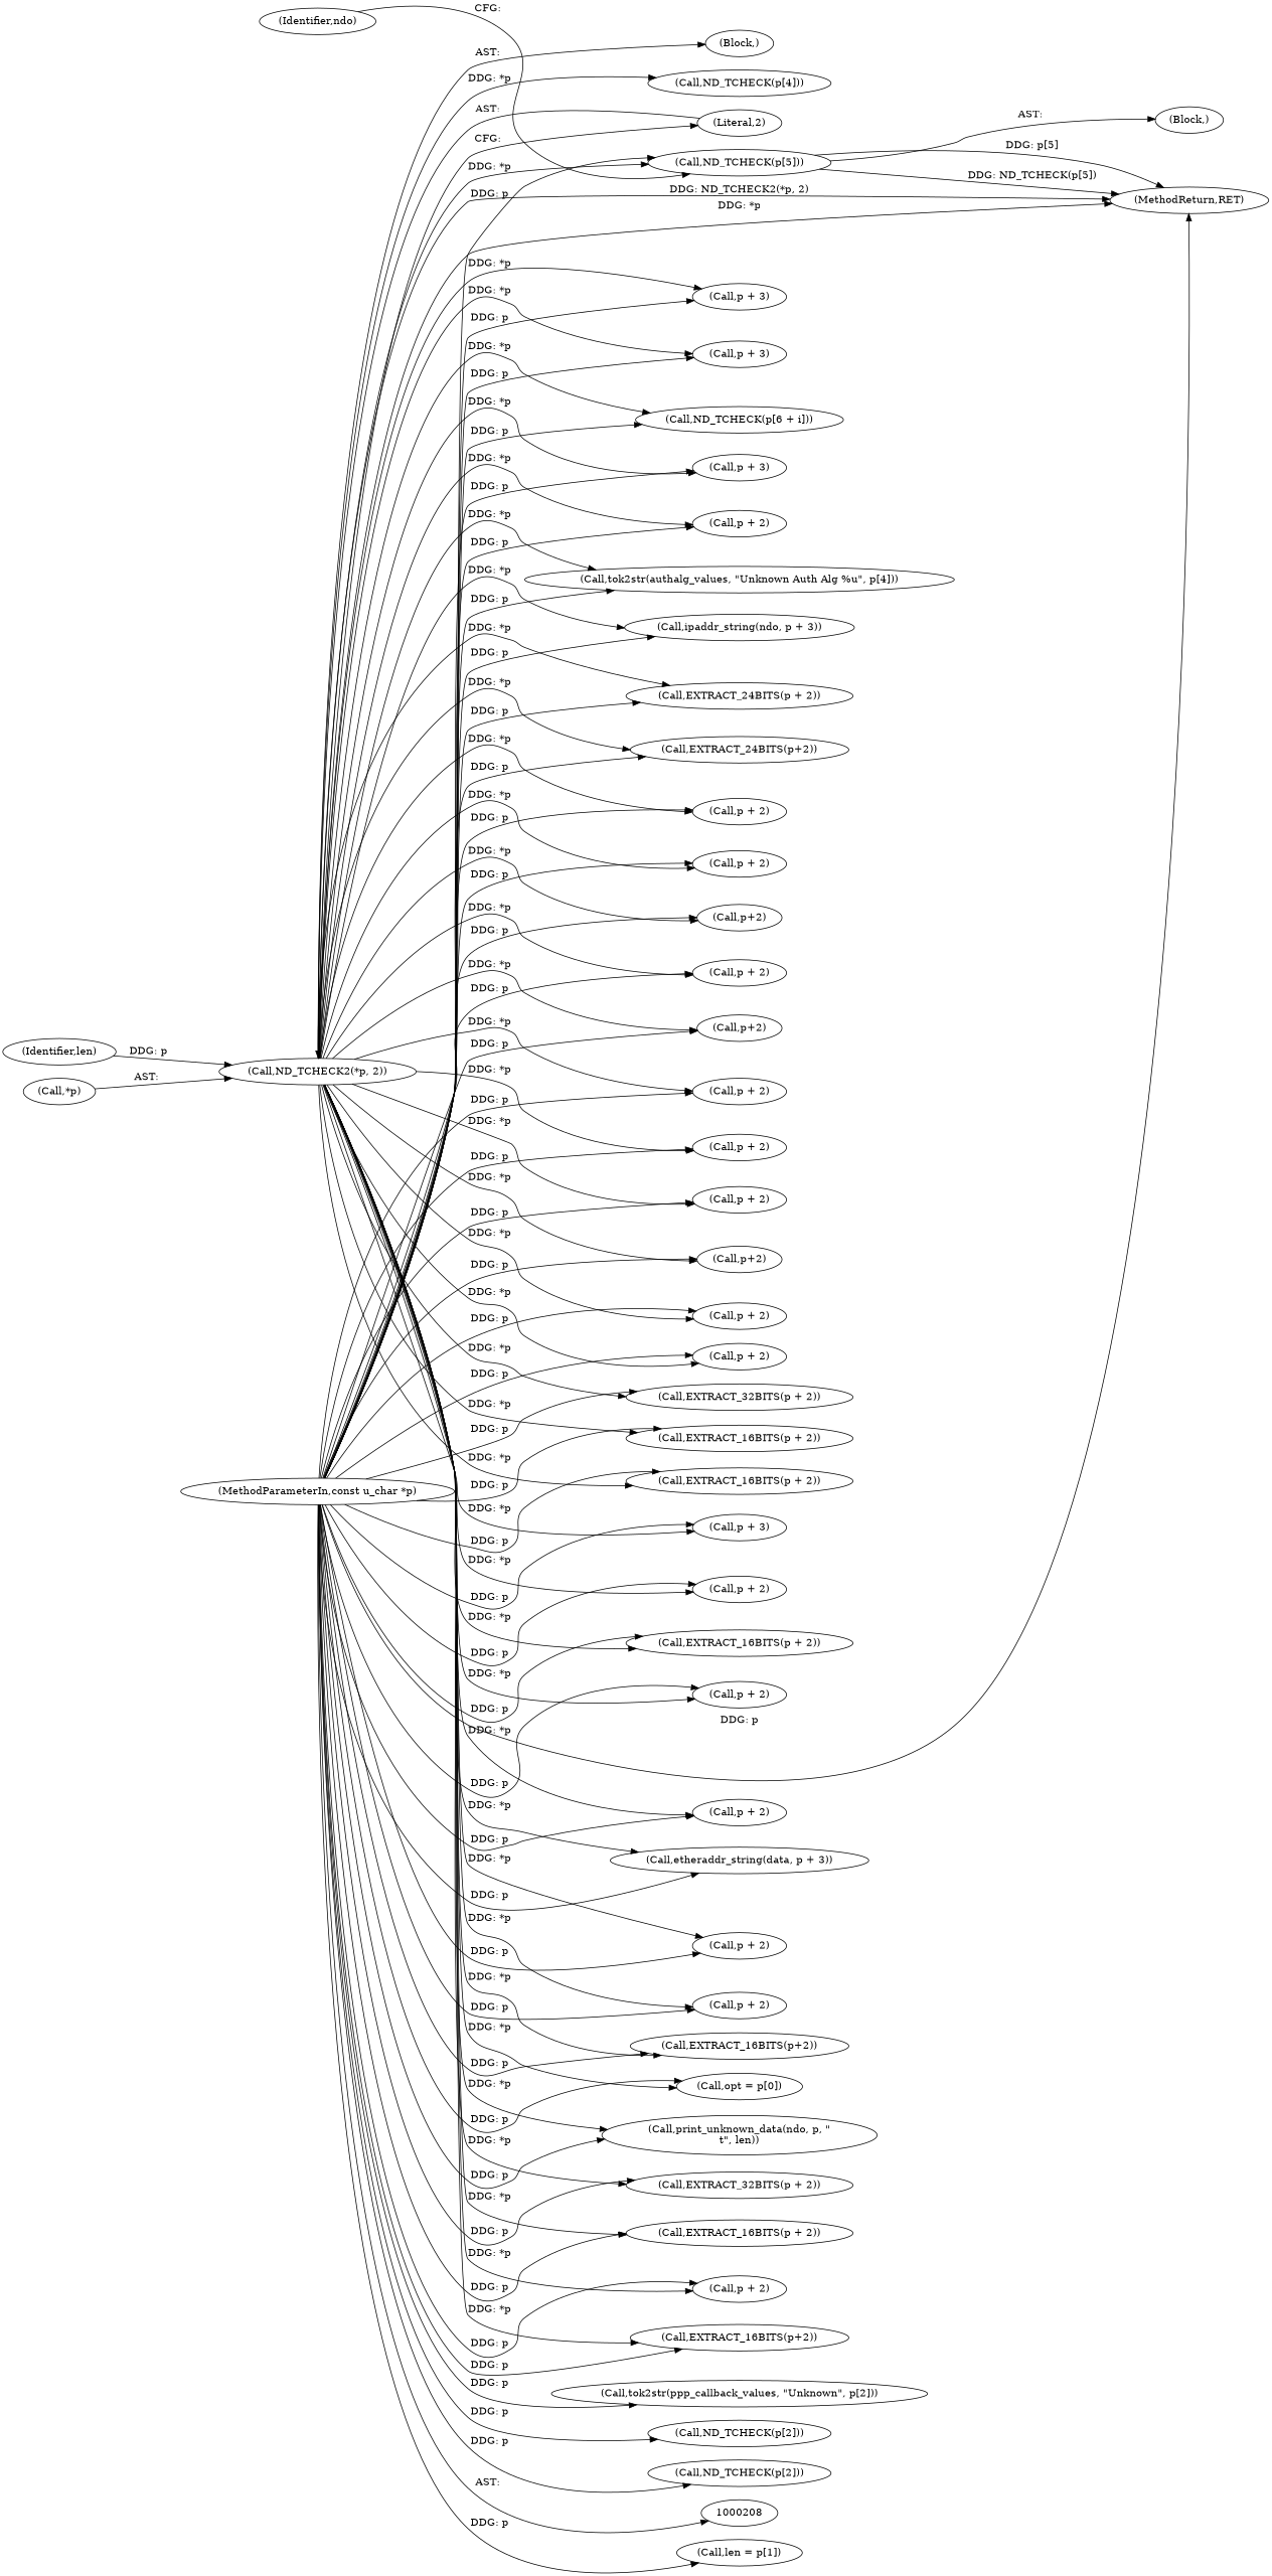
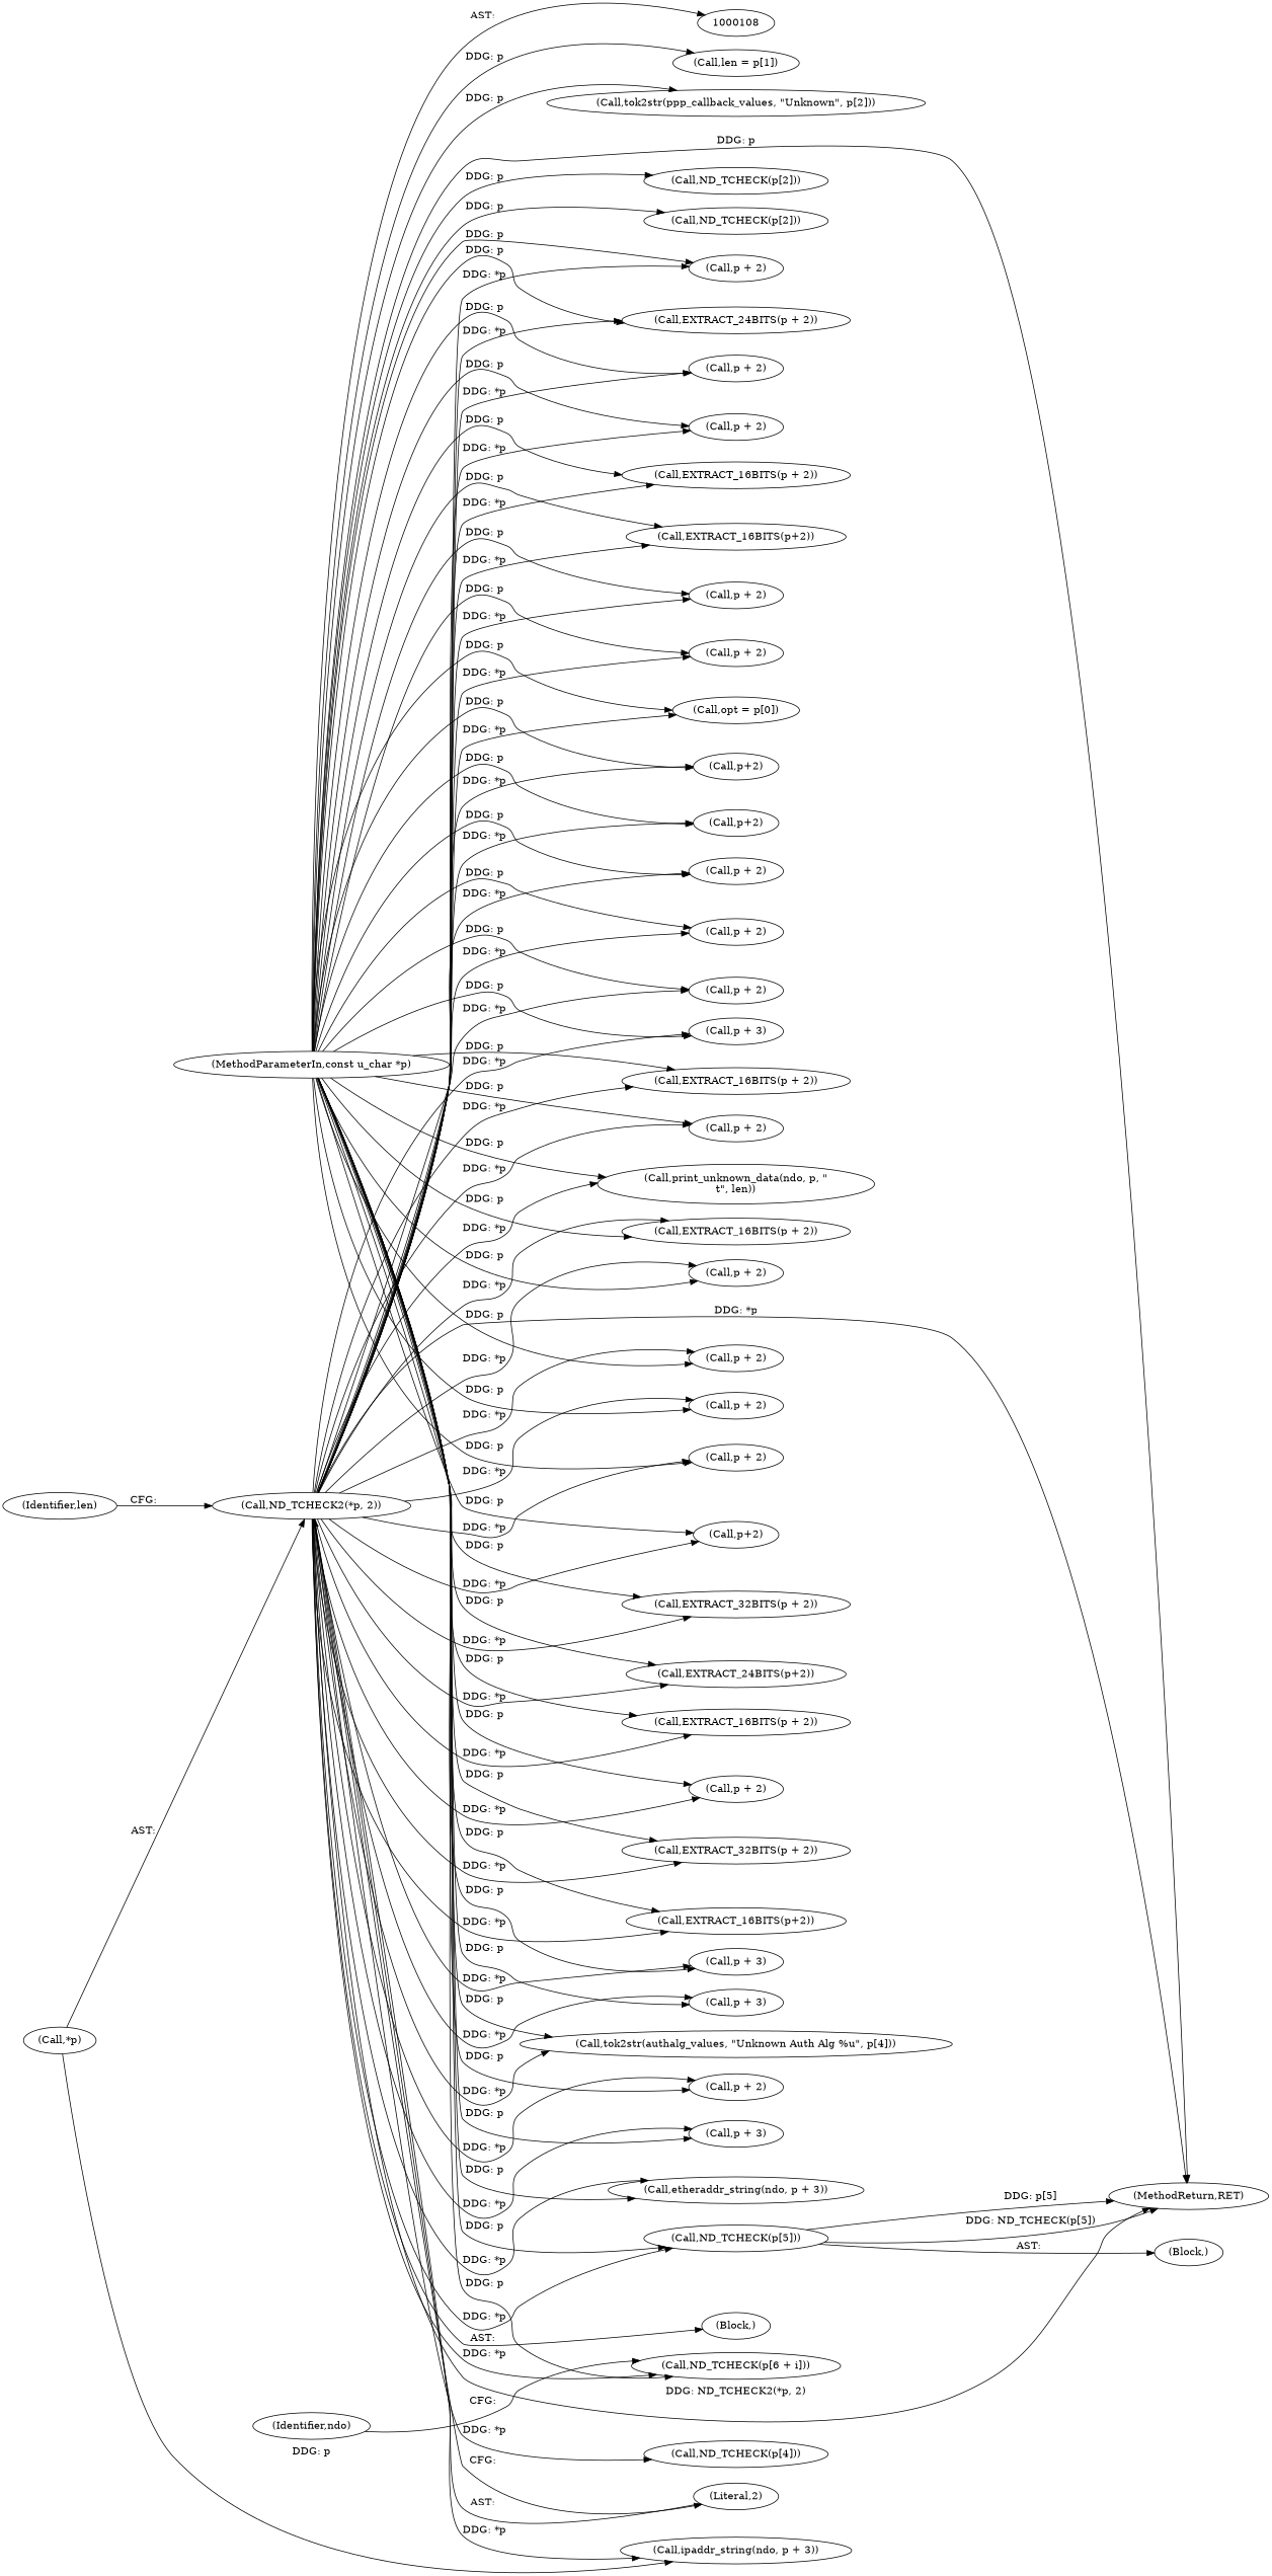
  digraph {
    rankdir=LR
    n1 [label="(Call,ND_TCHECK(p[5]))"]
    n2 [label="(MethodReturn,RET)"]
    n3 [label="(Block,)"]
    n4 [label="(MethodParameterIn,const u_char *p)"]
    n5 [label="(Call,ND_TCHECK(p[6 + i]))"]
    n6 [label="(Call,p + 2)"]
    n7 [label="(Call,EXTRACT_24BITS(p + 2))"]
    n8 [label="(Call,p + 2)"]
    n9 [label="(Call,len = p[1])"]
    n10 [label="(Call,p + 2)"]
    n11 [label="(Call,EXTRACT_16BITS(p + 2))"]
    n12 [label="(Call,EXTRACT_16BITS(p+2))"]
    n13 [label="(Call,p + 2)"]
    n14 [label="(Call,p + 2)"]
    n15 [label="(Call,opt = p[0])"]
    n16 [label="(Call,p+2)"]
    n17 [label="(Call,p+2)"]
    n18 [label="(Call,p + 2)"]
    n19 [label="(Call,p + 2)"]
    n20 [label="(Call,p + 2)"]
    n21 [label="(Call,EXTRACT_16BITS(p + 2))"]
    n22 [label="(Call,tok2str(ppp_callback_values, \"Unknown\", p[2]))"]
    n23 [label="(Call,print_unknown_data(ndo, p, \"\n\t\", len))"]
    n24 [label="(Call,EXTRACT_16BITS(p + 2))"]
    n25 [label="(Call,p + 2)"]
    n26 [label="(Call,p + 2)"]
    n27 [label="(Call,ND_TCHECK(p[2]))"]
    n28 [label="(Call,ND_TCHECK(p[2]))"]
    n29 [label="(Call,p + 2)"]
    n30 [label="(Call,ipaddr_string(ndo, p + 3))"]
    n31 [label="(Call,p + 2)"]
    n32 [label="(Call,p+2)"]
    n33 [label="(Call,EXTRACT_32BITS(p + 2))"]
    n34 [label="(Call,EXTRACT_24BITS(p+2))"]
    n35 [label="(Call,EXTRACT_16BITS(p + 2))"]
    n36 [label="(Call,p + 2)"]
    n37 [label="(Call,EXTRACT_32BITS(p + 2))"]
    n38 [label="(Call,EXTRACT_16BITS(p+2))"]
    n39 [label="(Call,p + 3)"]
    n40 [label="(Call,p + 3)"]
    n41 [label="(Call,tok2str(authalg_values, \"Unknown Auth Alg %u\", p[4]))"]
    n42 [label="(Call,p + 2)"]
    n43 [label="(Call,p + 3)"]
-   n44 [label="(Call,etheraddr_string(data, p + 3))"]
+   n44 [label="(Call,etheraddr_string(ndo, p + 3))"]
    n45 [label="(Call,p + 3)"]
    n46 [label="(Call,p + 2)"]
-   1000108 [label=1000208]
+   1000108
    n48 [label="(Call,ND_TCHECK(p[4]))"]
    n49 [label="(Call,ND_TCHECK2(*p, 2))"]
    n50 [label="(Literal,2)"]
    n51 [label="(Block,)"]
    n52 [label="(Identifier,ndo)"]
    n53 [label="(Identifier,len)"]
    n54 [label="(Call,*p)"]
    n1 -> n2 [label="DDG: p[5]"]
    n1 -> n2 [label="DDG: ND_TCHECK(p[5])"]
    n1 -> n3 [label="AST: "]
    n4 -> n1 [label="DDG: p"]
    n4 -> n2 [label="DDG: p"]
    n4 -> n5 [label="DDG: p"]
    n4 -> n6 [label="DDG: p"]
    n4 -> n7 [label="DDG: p"]
    n4 -> n8 [label="DDG: p"]
    n4 -> n9 [label="DDG: p"]
    n4 -> n10 [label="DDG: p"]
    n4 -> n11 [label="DDG: p"]
    n4 -> n12 [label="DDG: p"]
    n4 -> n13 [label="DDG: p"]
    n4 -> n14 [label="DDG: p"]
    n4 -> n15 [label="DDG: p"]
    n4 -> n16 [label="DDG: p"]
    n4 -> n17 [label="DDG: p"]
    n4 -> n18 [label="DDG: p"]
    n4 -> n19 [label="DDG: p"]
    n4 -> n20 [label="DDG: p"]
    n4 -> n21 [label="DDG: p"]
    n4 -> n22 [label="DDG: p"]
    n4 -> n23 [label="DDG: p"]
    n4 -> n24 [label="DDG: p"]
    n4 -> n25 [label="DDG: p"]
    n4 -> n26 [label="DDG: p"]
    n4 -> n27 [label="DDG: p"]
    n4 -> n28 [label="DDG: p"]
    n4 -> n29 [label="DDG: p"]
-   n4 -> n30 [label="DDG: p"]
+   n54 -> n30 [label="DDG: p"]
    n4 -> n31 [label="DDG: p"]
    n4 -> n32 [label="DDG: p"]
    n4 -> n33 [label="DDG: p"]
    n4 -> n34 [label="DDG: p"]
    n4 -> n35 [label="DDG: p"]
    n4 -> n36 [label="DDG: p"]
    n4 -> n37 [label="DDG: p"]
    n4 -> n38 [label="DDG: p"]
    n4 -> n39 [label="DDG: p"]
    n4 -> n40 [label="DDG: p"]
    n4 -> n41 [label="DDG: p"]
    n4 -> n42 [label="DDG: p"]
    n4 -> n43 [label="DDG: p"]
    n4 -> n44 [label="DDG: p"]
    n4 -> n45 [label="DDG: p"]
    n4 -> n46 [label="DDG: p"]
    n4 -> 1000108 [label="AST: "]
    n49 -> n1 [label="DDG: *p"]
    n49 -> n2 [label="DDG: ND_TCHECK2(*p, 2)"]
    n49 -> n2 [label="DDG: *p"]
    n49 -> n5 [label="DDG: *p"]
    n49 -> n6 [label="DDG: *p"]
    n49 -> n7 [label="DDG: *p"]
    n49 -> n8 [label="DDG: *p"]
    n49 -> n10 [label="DDG: *p"]
    n49 -> n11 [label="DDG: *p"]
    n49 -> n12 [label="DDG: *p"]
    n49 -> n13 [label="DDG: *p"]
    n49 -> n14 [label="DDG: *p"]
    n49 -> n15 [label="DDG: *p"]
    n49 -> n16 [label="DDG: *p"]
    n49 -> n17 [label="DDG: *p"]
    n49 -> n18 [label="DDG: *p"]
    n49 -> n19 [label="DDG: *p"]
    n49 -> n20 [label="DDG: *p"]
    n49 -> n21 [label="DDG: *p"]
    n49 -> n23 [label="DDG: *p"]
    n49 -> n24 [label="DDG: *p"]
    n49 -> n25 [label="DDG: *p"]
    n49 -> n26 [label="DDG: *p"]
    n49 -> n29 [label="DDG: *p"]
    n49 -> n30 [label="DDG: *p"]
    n49 -> n31 [label="DDG: *p"]
    n49 -> n32 [label="DDG: *p"]
    n49 -> n33 [label="DDG: *p"]
    n49 -> n34 [label="DDG: *p"]
    n49 -> n35 [label="DDG: *p"]
    n49 -> n36 [label="DDG: *p"]
    n49 -> n37 [label="DDG: *p"]
    n49 -> n38 [label="DDG: *p"]
    n49 -> n39 [label="DDG: *p"]
    n49 -> n40 [label="DDG: *p"]
    n49 -> n41 [label="DDG: *p"]
    n49 -> n42 [label="DDG: *p"]
    n49 -> n43 [label="DDG: *p"]
    n49 -> n44 [label="DDG: *p"]
    n49 -> n45 [label="DDG: *p"]
    n49 -> n46 [label="DDG: *p"]
    n49 -> n48 [label="DDG: *p"]
    n49 -> n50 [label="CFG: "]
    n49 -> n51 [label="AST: "]
    n50 -> n49 [label="AST: "]
-   n52 -> n1 [label="CFG: "]
-   n53 -> n49 [label="DDG: p"]
+   n52 -> n5 [label="CFG: "]
+   n53 -> n49 [label="CFG: "]
    n54 -> n49 [label="AST: "]
  }
